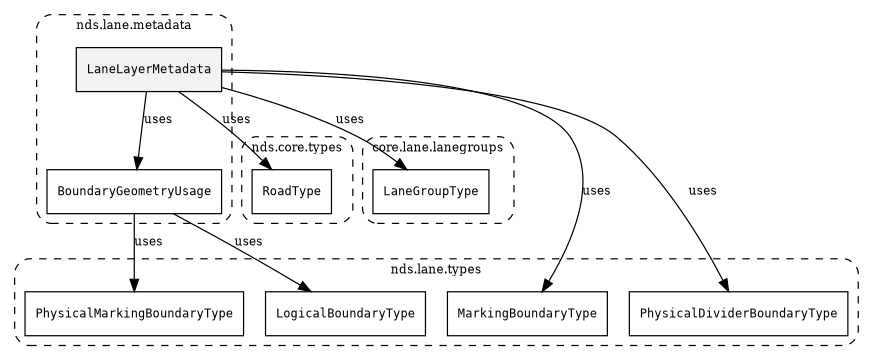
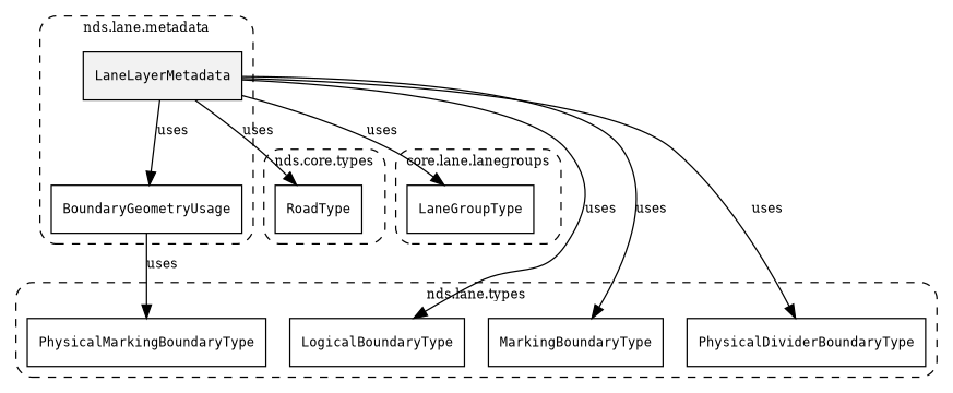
  digraph {
    fontsize=10
    rankdir=TB
    node [fontsize=10 shape=box]
    edge [fontsize=10]
    n1 [fillcolor="#0000000D" label=<<font face="monospace"><table align="center" border="0" cellspacing="0" cellpadding="0"><tr><td href="../../../content/packages/nds.lane.metadata.html#Structure-LaneLayerMetadata" title="Structure defined in nds.lane.metadata">LaneLayerMetadata</td></tr></table></font>> style=filled]
    n2 [label=<<font face="monospace"><table align="center" border="0" cellspacing="0" cellpadding="0"><tr><td href="../../../content/packages/nds.lane.metadata.html#Bitmask-BoundaryGeometryUsage" title="Bitmask defined in nds.lane.metadata">BoundaryGeometryUsage</td></tr></table></font>>]
    n3 [label=<<font face="monospace"><table align="center" border="0" cellspacing="0" cellpadding="0"><tr><td href="../../../content/packages/nds.core.types.html#Structure-RoadType" title="Structure defined in nds.core.types">RoadType</td></tr></table></font>>]
    n4 [label=<<font face="monospace"><table align="center" border="0" cellspacing="0" cellpadding="0"><tr><td href="../../../content/packages/nds.lane.lanegroups.html#Enum-LaneGroupType" title="Enum defined in nds.lane.lanegroups">LaneGroupType</td></tr></table></font>>]
    n5 [label=<<font face="monospace"><table align="center" border="0" cellspacing="0" cellpadding="0"><tr><td href="../../../content/packages/nds.lane.types.html#Enum-LogicalBoundaryType" title="Enum defined in nds.lane.types">LogicalBoundaryType</td></tr></table></font>>]
    n6 [label=<<font face="monospace"><table align="center" border="0" cellspacing="0" cellpadding="0"><tr><td href="../../../content/packages/nds.lane.types.html#Enum-MarkingBoundaryType" title="Enum defined in nds.lane.types">MarkingBoundaryType</td></tr></table></font>>]
    n7 [label=<<font face="monospace"><table align="center" border="0" cellspacing="0" cellpadding="0"><tr><td href="../../../content/packages/nds.lane.types.html#Enum-PhysicalDividerBoundaryType" title="Enum defined in nds.lane.types">PhysicalDividerBoundaryType</td></tr></table></font>>]
    n8 [label=<<font face="monospace"><table align="center" border="0" cellspacing="0" cellpadding="0"><tr><td href="../../../content/packages/nds.lane.types.html#Enum-PhysicalMarkingBoundaryType" title="Enum defined in nds.lane.types">PhysicalMarkingBoundaryType</td></tr></table></font>>]
    subgraph cluster_1 {
      label="nds.lane.metadata"
      style="dashed, rounded"
      n1
      n2
    }
    subgraph cluster_2 {
      label="nds.core.types"
      style="dashed, rounded"
      n3
    }
    subgraph cluster_3 {
      label="core.lane.lanegroups"
      style="dashed, rounded"
      n4
    }
    subgraph cluster_4 {
      label="nds.lane.types"
      style="dashed, rounded"
      n5
      n6
      n7
      n8
    }
    n1 -> n2 [label=uses]
    n1 -> n3 [label=uses]
    n1 -> n4 [label=uses]
-   n2 -> n5 [label=uses]
+   n1 -> n5 [label=uses]
    n1 -> n6 [label=uses]
    n1 -> n7 [label=uses]
    n2 -> n8 [label=uses]
  }
